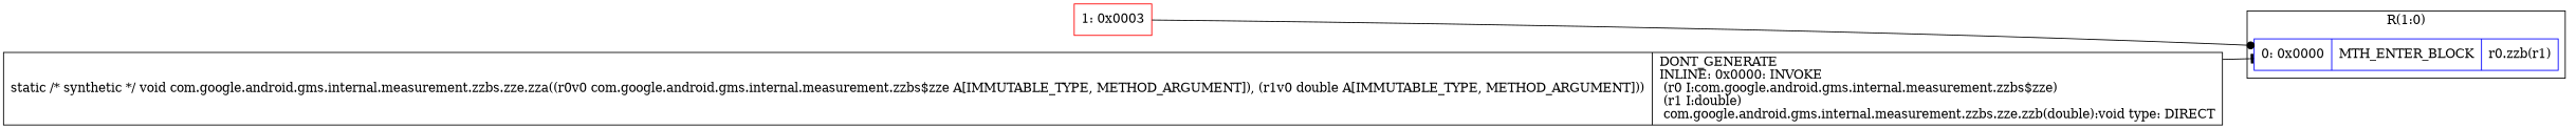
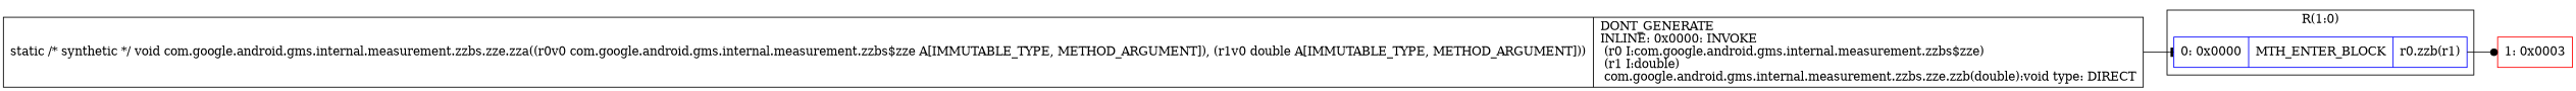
  digraph {
    rankdir=LR
    node [shape=record]
    n1 [color=blue label="{0\:\ 0x0000|MTH_ENTER_BLOCK\l|r0.zzb(r1)\l}"]
    n2 [color=red label="{1\:\ 0x0003}"]
    n3 [label="{static \/* synthetic *\/ void com.google.android.gms.internal.measurement.zzbs.zze.zza((r0v0 com.google.android.gms.internal.measurement.zzbs$zze A[IMMUTABLE_TYPE, METHOD_ARGUMENT]), (r1v0 double A[IMMUTABLE_TYPE, METHOD_ARGUMENT]))  | DONT_GENERATE\lINLINE: 0x0000: INVOKE  \l  (r0 I:com.google.android.gms.internal.measurement.zzbs$zze)\l  (r1 I:double)\l com.google.android.gms.internal.measurement.zzbs.zze.zzb(double):void type: DIRECT\l}"]
    subgraph cluster_1 {
      label="R(1:0)"
      n1
    }
-   n2 -> n1 [arrowhead=dot]
+   n1 -> n2 [arrowhead=dot]
    n3 -> n1 [arrowhead=tee]
  }
